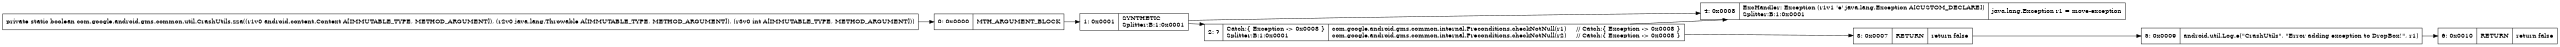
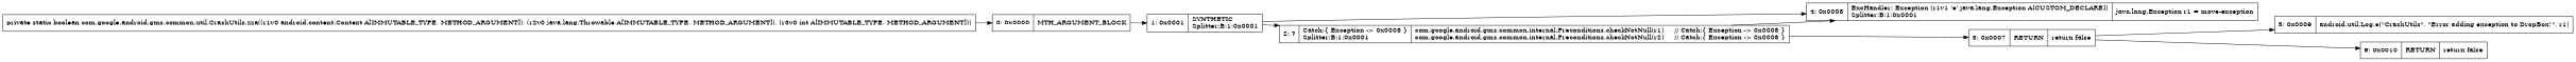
  digraph {
    rankdir=LR
    node [shape=record]
    n1 [label="{0\:\ 0x0000|MTH_ARGUMENT_BLOCK\l}"]
    n2 [label="{1\:\ 0x0001|SYNTHETIC\lSplitter:B:1:0x0001\l}"]
    n3 [label="{2\:\ ?|Catch:\{ Exception \-\> 0x0008 \}\lSplitter:B:1:0x0001\l|com.google.android.gms.common.internal.Preconditions.checkNotNull(r1)     \/\/ Catch:\{ Exception \-\> 0x0008 \}\lcom.google.android.gms.common.internal.Preconditions.checkNotNull(r2)     \/\/ Catch:\{ Exception \-\> 0x0008 \}\l}"]
    n4 [label="{4\:\ 0x0008|ExcHandler: Exception (r1v1 'e' java.lang.Exception A[CUSTOM_DECLARE])\lSplitter:B:1:0x0001\l|java.lang.Exception r1 = move\-exception\l}"]
    n5 [label="{3\:\ 0x0007|RETURN\l|return false\l}"]
    n6 [label="{5\:\ 0x0009|android.util.Log.e(\"CrashUtils\", \"Error adding exception to DropBox!\", r1)\l}"]
    n7 [label="{6\:\ 0x0010|RETURN\l|return false\l}"]
    n8 [label="{private static boolean com.google.android.gms.common.util.CrashUtils.zza((r1v0 android.content.Context A[IMMUTABLE_TYPE, METHOD_ARGUMENT]), (r2v0 java.lang.Throwable A[IMMUTABLE_TYPE, METHOD_ARGUMENT]), (r3v0 int A[IMMUTABLE_TYPE, METHOD_ARGUMENT])) }"]
    n1 -> n2
    n2 -> n3
    n2 -> n4
    n3 -> n4
    n3 -> n5
    n5 -> n6
-   n6 -> n7
+   n5 -> n7
    n8 -> n1
  }
